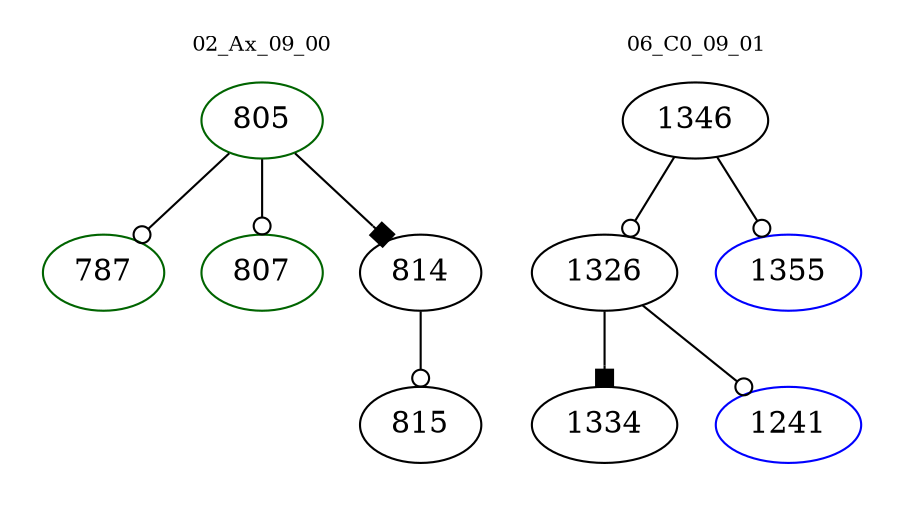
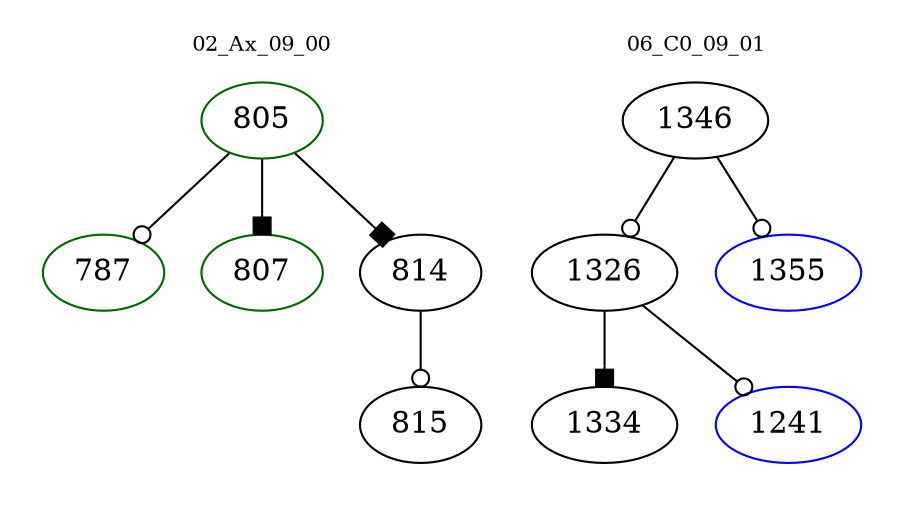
  digraph {
    node [color=black]
    edge [arrowhead=odot color=black]
    n1 [color=darkgreen label=805]
    n2 [color=darkgreen label=787]
    n3 [color=darkgreen label=807]
    n4 [label=814]
    n5 [label=815]
    n6 [label=1326]
    n7 [label=1346]
    n8 [label=1334]
    n9 [color=blue label=1241]
    n10 [color=blue label=1355]
    subgraph cluster_1 {
      color=white
      fontsize=10
      label="02_Ax_09_00"
      n1
      n2
      n3
      n4
      n5
    }
    subgraph cluster_2 {
      color=white
      fontsize=10
      label="06_C0_09_01"
      n6
      n7
      n8
      n9
      n10
    }
    n1 -> n2
-   n1 -> n3
+   n1 -> n3 [arrowhead=box]
    n1 -> n4 [arrowhead=box]
    n4 -> n5
    n6 -> n8 [arrowhead=box]
    n6 -> n9
    n7 -> n6
    n7 -> n10
  }
